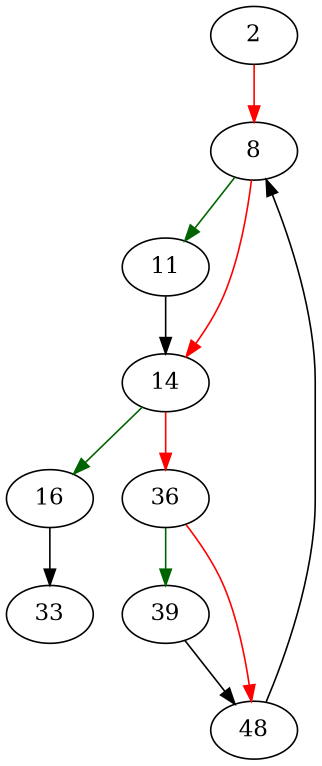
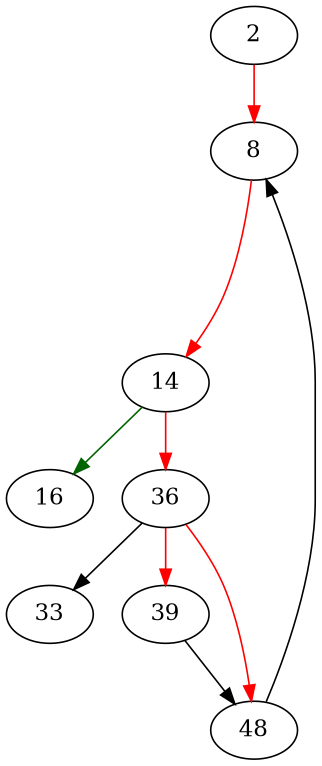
  strict digraph {
    2 [entry=true]
    8
-   11
    14
    16
    36
    33
    39
    48
    2 -> 8 [color=red]
-   8 -> 11 [color=darkgreen cond=true]
    8 -> 14 [color=red cond=false]
-   11 -> 14
    14 -> 16 [color=darkgreen cond=true]
    14 -> 36 [color=red cond=false]
-   16 -> 33
-   36 -> 39 [color=darkgreen cond=true]
+   36 -> 33
+   36 -> 39 [color=red cond=true]
    36 -> 48 [color=red cond=false]
    39 -> 48
    48 -> 8
  }
